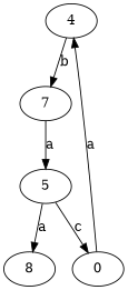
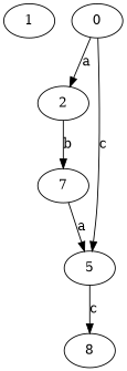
  strict digraph {
-   2 [label=4]
+   1
+   2
    7
    5
    0
    8
    2 -> 7 [label=b]
    7 -> 5 [label=a]
-   5 -> 8 [label=a]
+   5 -> 8 [label=c]
    0 -> 2 [label=a]
-   5 -> 0 [label=c]
+   0 -> 5 [label=c]
  }
